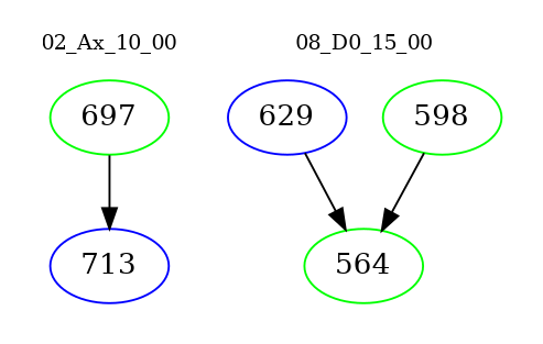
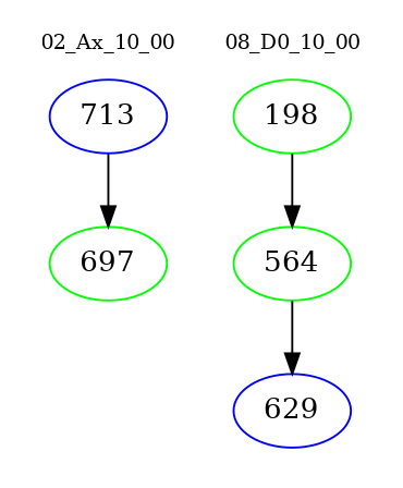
  digraph {
    node [color=green]
    edge [color=black]
    n1 [label=697]
    n2 [color=blue label=713]
-   n3 [label=598]
+   n3 [label=198]
    n4 [label=564]
    n5 [color=blue label=629]
    subgraph cluster_1 {
      color=white
      fontsize=10
      label="02_Ax_10_00"
      n1
      n2
    }
    subgraph cluster_2 {
      color=white
      fontsize=10
-     label="08_D0_15_00"
+     label="08_D0_10_00"
      n3
      n4
      n5
    }
-   n1 -> n2
+   n2 -> n1
    n3 -> n4
-   n5 -> n4
+   n4 -> n5
  }
